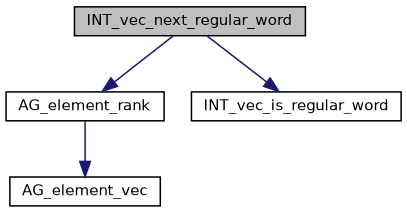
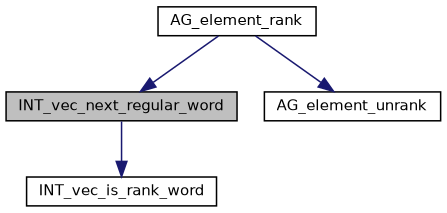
  digraph {
    rankdir=TB
    node [color=black fillcolor=white fontname=Helvetica fontsize=10 shape=record style=filled]
    edge [color=midnightblue fontname=Helvetica fontsize=10 labelfontname=Helvetica labelfontsize=10 style=solid]
    n1 [fillcolor=grey75 fontcolor=black height=0.2 label=INT_vec_next_regular_word width=0.4]
    n2 [height=0.2 label=AG_element_rank width=0.4]
-   n3 [height=0.2 label=INT_vec_is_regular_word width=0.4]
-   n4 [height=0.2 label=AG_element_vec width=0.4]
-   n1 -> n2
+   n3 [height=0.2 label=INT_vec_is_rank_word width=0.4]
+   n4 [height=0.2 label=AG_element_unrank width=0.4]
+   n2 -> n1
    n1 -> n3
    n2 -> n4
  }
